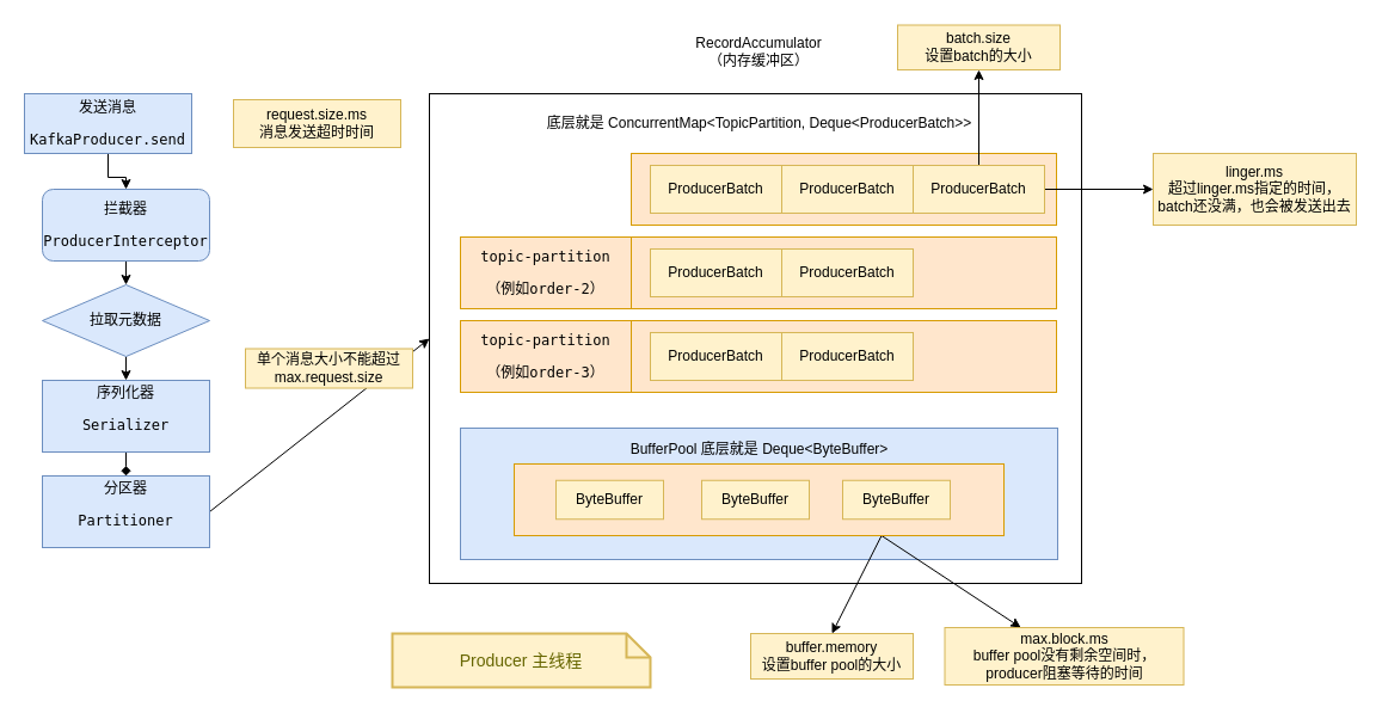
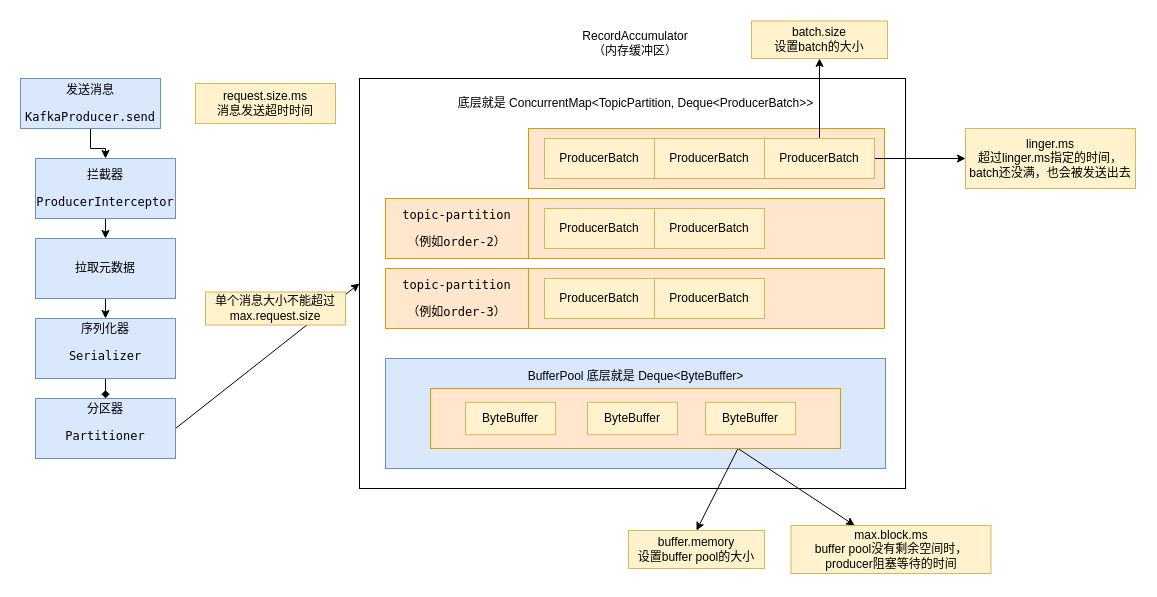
  <mxCell id="0" />
  <mxCell id="1" parent="0" />
  <mxCell id="2" value="" style="rounded=0;whiteSpace=wrap;html=1;" parent="1" vertex="1"><mxGeometry x="359" y="78" width="546" height="410" as="geometry" /></mxCell>
  <mxCell id="3" value="" style="rounded=0;whiteSpace=wrap;html=1;fillColor=#ffe6cc;strokeColor=#d79b00;" parent="1" vertex="1"><mxGeometry x="528" y="128" width="356" height="60" as="geometry" /></mxCell>
  <mxCell id="4" style="edgeStyle=orthogonalEdgeStyle;rounded=0;orthogonalLoop=1;jettySize=auto;html=1;exitX=0.5;exitY=1;exitDx=0;exitDy=0;entryX=0.5;entryY=0;entryDx=0;entryDy=0;fontFamily=Helvetica;" parent="1" source="5" target="11" edge="1"><mxGeometry relative="1" as="geometry" /></mxCell>
- <mxCell id="5" value="拉取元数据" style="rhombus;whiteSpace=wrap;html=1;fillColor=#dae8fc;strokeColor=#6c8ebf;" parent="1" vertex="1"><mxGeometry x="35" y="238" width="140" height="60" as="geometry" /></mxCell>
+ <mxCell id="5" value="拉取元数据" style="rounded=0;whiteSpace=wrap;html=1;fillColor=#dae8fc;strokeColor=#6c8ebf;" parent="1" vertex="1"><mxGeometry x="35" y="238" width="140" height="60" as="geometry" /></mxCell>
  <mxCell id="6" style="edgeStyle=none;rounded=0;orthogonalLoop=1;jettySize=auto;html=1;exitX=1;exitY=0.5;exitDx=0;exitDy=0;entryX=0;entryY=0.5;entryDx=0;entryDy=0;fontFamily=Helvetica;" parent="1" source="7" target="2" edge="1"><mxGeometry relative="1" as="geometry" /></mxCell>
  <mxCell id="7" value="分区器&lt;br&gt;&lt;pre style=&quot;&quot;&gt;Partitioner&lt;/pre&gt;" style="rounded=0;whiteSpace=wrap;html=1;fillColor=#dae8fc;strokeColor=#6c8ebf;" parent="1" vertex="1"><mxGeometry x="35" y="398" width="140" height="60" as="geometry" /></mxCell>
  <mxCell id="8" style="edgeStyle=orthogonalEdgeStyle;rounded=0;orthogonalLoop=1;jettySize=auto;html=1;exitX=0.5;exitY=1;exitDx=0;exitDy=0;entryX=0.5;entryY=0;entryDx=0;entryDy=0;fontFamily=Helvetica;" parent="1" source="9" target="5" edge="1"><mxGeometry relative="1" as="geometry" /></mxCell>
- <mxCell id="9" value="&lt;pre style=&quot;&quot;&gt;拦截器&lt;br&gt;&lt;/pre&gt;&lt;pre style=&quot;&quot;&gt;ProducerInterceptor&lt;/pre&gt;" style="whiteSpace=wrap;html=1;fillColor=#dae8fc;strokeColor=#6c8ebf;rounded=1;" parent="1" vertex="1"><mxGeometry x="35" y="158" width="140" height="60" as="geometry" /></mxCell>
+ <mxCell id="9" value="&lt;pre style=&quot;&quot;&gt;拦截器&lt;br&gt;&lt;/pre&gt;&lt;pre style=&quot;&quot;&gt;ProducerInterceptor&lt;/pre&gt;" style="rounded=0;whiteSpace=wrap;html=1;fillColor=#dae8fc;strokeColor=#6c8ebf;" parent="1" vertex="1"><mxGeometry x="35" y="158" width="140" height="60" as="geometry" /></mxCell>
  <mxCell id="10" style="edgeStyle=orthogonalEdgeStyle;rounded=0;orthogonalLoop=1;jettySize=auto;html=1;exitX=0.5;exitY=1;exitDx=0;exitDy=0;entryX=0.5;entryY=0;entryDx=0;entryDy=0;fontFamily=Helvetica;endArrow=diamond;" parent="1" source="11" target="7" edge="1"><mxGeometry relative="1" as="geometry" /></mxCell>
  <mxCell id="11" value="序列化器&lt;br&gt;&lt;pre style=&quot;&quot;&gt;Serializer&lt;/pre&gt;" style="rounded=0;whiteSpace=wrap;html=1;fillColor=#dae8fc;strokeColor=#6c8ebf;" parent="1" vertex="1"><mxGeometry x="35" y="318" width="140" height="60" as="geometry" /></mxCell>
  <mxCell id="12" value="" style="edgeStyle=orthogonalEdgeStyle;rounded=0;orthogonalLoop=1;jettySize=auto;html=1;fontFamily=Helvetica;" parent="1" source="13" target="9" edge="1"><mxGeometry relative="1" as="geometry" /></mxCell>
  <mxCell id="13" value="&lt;pre style=&quot;&quot;&gt;&lt;pre style=&quot;border-color: var(--border-color);&quot;&gt;发送消息&lt;/pre&gt;&lt;/pre&gt;&lt;pre style=&quot;&quot;&gt;KafkaProducer.send&lt;/pre&gt;" style="rounded=0;whiteSpace=wrap;html=1;fillColor=#dae8fc;strokeColor=#6c8ebf;" parent="1" vertex="1"><mxGeometry x="20" y="78" width="140" height="50" as="geometry" /></mxCell>
  <mxCell id="14" value="RecordAccumulator（内存缓冲区）" style="text;html=1;strokeColor=none;fillColor=none;align=center;verticalAlign=middle;whiteSpace=wrap;rounded=0;" parent="1" vertex="1"><mxGeometry x="605" y="28" width="60" height="30" as="geometry" /></mxCell>
  <mxCell id="15" value="&lt;pre style=&quot;&quot;&gt;&lt;font face=&quot;Helvetica&quot;&gt;ProducerBatch&lt;/font&gt;&lt;/pre&gt;" style="rounded=0;whiteSpace=wrap;html=1;fillColor=#fff2cc;strokeColor=#d6b656;" parent="1" vertex="1"><mxGeometry x="544" y="138" width="110" height="40" as="geometry" /></mxCell>
  <mxCell id="16" value="&lt;pre style=&quot;&quot;&gt;&lt;font face=&quot;Helvetica&quot;&gt;ProducerBatch&lt;/font&gt;&lt;/pre&gt;" style="rounded=0;whiteSpace=wrap;html=1;fillColor=#fff2cc;strokeColor=#d6b656;" parent="1" vertex="1"><mxGeometry x="654" y="138" width="110" height="40" as="geometry" /></mxCell>
  <mxCell id="17" style="edgeStyle=none;rounded=0;orthogonalLoop=1;jettySize=auto;html=1;exitX=0.5;exitY=0;exitDx=0;exitDy=0;fontFamily=Helvetica;" parent="1" source="19" target="39" edge="1"><mxGeometry relative="1" as="geometry" /></mxCell>
  <mxCell id="18" style="edgeStyle=orthogonalEdgeStyle;rounded=0;orthogonalLoop=1;jettySize=auto;html=1;exitX=1;exitY=0.5;exitDx=0;exitDy=0;entryX=0;entryY=0.5;entryDx=0;entryDy=0;fontFamily=Helvetica;fontSize=12;" parent="1" source="19" target="41" edge="1"><mxGeometry relative="1" as="geometry" /></mxCell>
  <mxCell id="19" value="&lt;pre style=&quot;&quot;&gt;&lt;font face=&quot;Helvetica&quot;&gt;ProducerBatch&lt;/font&gt;&lt;/pre&gt;" style="rounded=0;whiteSpace=wrap;html=1;fillColor=#fff2cc;strokeColor=#d6b656;" parent="1" vertex="1"><mxGeometry x="764" y="138" width="110" height="40" as="geometry" /></mxCell>
  <mxCell id="20" value="" style="rounded=0;whiteSpace=wrap;html=1;fillColor=#ffe6cc;strokeColor=#d79b00;" parent="1" vertex="1"><mxGeometry x="528" y="198" width="356" height="60" as="geometry" /></mxCell>
  <mxCell id="21" value="&lt;pre style=&quot;&quot;&gt;&lt;font face=&quot;Helvetica&quot;&gt;ProducerBatch&lt;/font&gt;&lt;/pre&gt;" style="rounded=0;whiteSpace=wrap;html=1;fillColor=#fff2cc;strokeColor=#d6b656;" parent="1" vertex="1"><mxGeometry x="544" y="208" width="110" height="40" as="geometry" /></mxCell>
  <mxCell id="22" value="&lt;pre style=&quot;&quot;&gt;&lt;font face=&quot;Helvetica&quot;&gt;ProducerBatch&lt;/font&gt;&lt;/pre&gt;" style="rounded=0;whiteSpace=wrap;html=1;fillColor=#fff2cc;strokeColor=#d6b656;" parent="1" vertex="1"><mxGeometry x="654" y="208" width="110" height="40" as="geometry" /></mxCell>
  <mxCell id="23" value="&lt;pre style=&quot;&quot;&gt;topic-partition&lt;/pre&gt;&lt;pre style=&quot;&quot;&gt;（例如order-2）&lt;/pre&gt;" style="rounded=0;whiteSpace=wrap;html=1;fillColor=#ffe6cc;strokeColor=#d79b00;" parent="1" vertex="1"><mxGeometry x="385" y="198" width="143" height="60" as="geometry" /></mxCell>
  <mxCell id="24" value="" style="rounded=0;whiteSpace=wrap;html=1;fillColor=#ffe6cc;strokeColor=#d79b00;" parent="1" vertex="1"><mxGeometry x="528" y="268" width="356" height="60" as="geometry" /></mxCell>
  <mxCell id="25" value="&lt;pre style=&quot;&quot;&gt;&lt;font face=&quot;Helvetica&quot;&gt;ProducerBatch&lt;/font&gt;&lt;/pre&gt;" style="rounded=0;whiteSpace=wrap;html=1;fillColor=#fff2cc;strokeColor=#d6b656;" parent="1" vertex="1"><mxGeometry x="544" y="278" width="110" height="40" as="geometry" /></mxCell>
  <mxCell id="26" value="&lt;pre style=&quot;&quot;&gt;&lt;font face=&quot;Helvetica&quot;&gt;ProducerBatch&lt;/font&gt;&lt;/pre&gt;" style="rounded=0;whiteSpace=wrap;html=1;fillColor=#fff2cc;strokeColor=#d6b656;" parent="1" vertex="1"><mxGeometry x="654" y="278" width="110" height="40" as="geometry" /></mxCell>
  <mxCell id="27" value="&lt;pre style=&quot;&quot;&gt;topic-partition&lt;/pre&gt;&lt;pre style=&quot;&quot;&gt;（例如order-3）&lt;/pre&gt;" style="rounded=0;whiteSpace=wrap;html=1;fillColor=#ffe6cc;strokeColor=#d79b00;" parent="1" vertex="1"><mxGeometry x="385" y="268" width="143" height="60" as="geometry" /></mxCell>
  <mxCell id="28" value="底层就是&amp;nbsp;ConcurrentMap&amp;lt;TopicPartition, Deque&amp;lt;ProducerBatch&amp;gt;&amp;gt;" style="text;html=1;align=center;verticalAlign=middle;resizable=0;points=[];autosize=1;strokeColor=none;fillColor=none;" parent="1" vertex="1"><mxGeometry x="445" y="88" width="380" height="30" as="geometry" /></mxCell>
  <mxCell id="29" value="" style="rounded=0;whiteSpace=wrap;html=1;fillColor=#dae8fc;strokeColor=#6c8ebf;" parent="1" vertex="1"><mxGeometry x="385" y="358" width="500" height="110" as="geometry" /></mxCell>
  <mxCell id="30" style="edgeStyle=none;rounded=0;orthogonalLoop=1;jettySize=auto;html=1;exitX=0.75;exitY=1;exitDx=0;exitDy=0;entryX=0.5;entryY=0;entryDx=0;entryDy=0;fontFamily=Helvetica;" parent="1" source="32" target="38" edge="1"><mxGeometry relative="1" as="geometry" /></mxCell>
  <mxCell id="31" style="rounded=0;orthogonalLoop=1;jettySize=auto;html=1;exitX=0.75;exitY=1;exitDx=0;exitDy=0;fontFamily=Helvetica;fontSize=12;" parent="1" source="32" target="42" edge="1"><mxGeometry relative="1" as="geometry" /></mxCell>
  <mxCell id="32" value="" style="rounded=0;whiteSpace=wrap;html=1;fillColor=#ffe6cc;strokeColor=#d79b00;" parent="1" vertex="1"><mxGeometry x="430" y="388" width="410" height="60" as="geometry" /></mxCell>
  <mxCell id="33" value="BufferPool 底层就是&amp;nbsp;Deque&amp;lt;ByteBuffer&amp;gt;" style="text;html=1;strokeColor=none;fillColor=none;align=center;verticalAlign=middle;whiteSpace=wrap;rounded=0;" parent="1" vertex="1"><mxGeometry x="479.5" y="363" width="311" height="25" as="geometry" /></mxCell>
  <mxCell id="34" value="ByteBuffer" style="rounded=0;whiteSpace=wrap;html=1;fillColor=#fff2cc;strokeColor=#d6b656;" parent="1" vertex="1"><mxGeometry x="465" y="401.75" width="90" height="32.5" as="geometry" /></mxCell>
  <mxCell id="35" value="ByteBuffer" style="rounded=0;whiteSpace=wrap;html=1;fillColor=#fff2cc;strokeColor=#d6b656;" parent="1" vertex="1"><mxGeometry x="587" y="401.75" width="90" height="32.5" as="geometry" /></mxCell>
  <mxCell id="36" value="ByteBuffer" style="rounded=0;whiteSpace=wrap;html=1;fillColor=#fff2cc;strokeColor=#d6b656;" parent="1" vertex="1"><mxGeometry x="705" y="401.75" width="90" height="32.5" as="geometry" /></mxCell>
- <mxCell id="37" value="Producer 主线程" style="shape=note;strokeWidth=2;fontSize=14;size=20;whiteSpace=wrap;html=1;fillColor=#fff2cc;strokeColor=#d6b656;fontColor=#666600;fontFamily=Helvetica;" parent="1" vertex="1"><mxGeometry x="328" y="530" width="216" height="45" as="geometry" /></mxCell>
  <mxCell id="38" value="buffer.memory&lt;br&gt;设置buffer pool的大小" style="text;html=1;strokeColor=#d6b656;fillColor=#fff2cc;align=center;verticalAlign=middle;whiteSpace=wrap;overflow=hidden;fontFamily=Helvetica;" parent="1" vertex="1"><mxGeometry x="628" y="530" width="136" height="38" as="geometry" /></mxCell>
  <mxCell id="39" value="batch.size&lt;br&gt;设置batch的大小" style="text;html=1;strokeColor=#d6b656;fillColor=#fff2cc;align=center;verticalAlign=middle;whiteSpace=wrap;overflow=hidden;fontFamily=Helvetica;" parent="1" vertex="1"><mxGeometry x="751" y="20.5" width="136" height="37.5" as="geometry" /></mxCell>
  <mxCell id="40" value="单个消息大小不能超过&lt;br&gt;max.request.size" style="text;html=1;strokeColor=#d6b656;fillColor=#fff2cc;align=center;verticalAlign=middle;whiteSpace=wrap;overflow=hidden;fontFamily=Helvetica;" parent="1" vertex="1"><mxGeometry x="205" y="291.5" width="140" height="33" as="geometry" /></mxCell>
  <mxCell id="41" value="linger.ms&lt;br&gt;超过linger.ms指定的时间，batch还没满，也会被发送出去" style="text;html=1;strokeColor=#d6b656;fillColor=#fff2cc;align=center;verticalAlign=middle;whiteSpace=wrap;overflow=hidden;fontFamily=Helvetica;" parent="1" vertex="1"><mxGeometry x="965" y="128" width="170" height="60" as="geometry" /></mxCell>
  <mxCell id="42" value="max.block.ms&lt;br&gt;buffer pool没有剩余空间时，producer阻塞等待的时间" style="text;html=1;strokeColor=#d6b656;fillColor=#fff2cc;align=center;verticalAlign=middle;whiteSpace=wrap;overflow=hidden;fontSize=12;fontFamily=Helvetica;" parent="1" vertex="1"><mxGeometry x="790.5" y="525" width="200" height="48" as="geometry" /></mxCell>
  <mxCell id="43" value="request.size.ms&lt;br&gt;消息发送超时时间" style="text;html=1;strokeColor=#d6b656;fillColor=#fff2cc;align=center;verticalAlign=middle;whiteSpace=wrap;overflow=hidden;fontSize=12;fontFamily=Helvetica;" parent="1" vertex="1"><mxGeometry x="195" y="83" width="140" height="40" as="geometry" /></mxCell>
